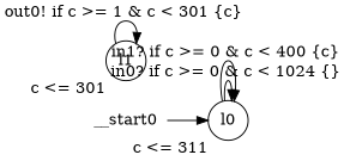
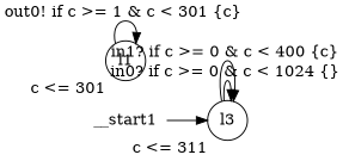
  digraph {
    rankdir=LR
    node [shape=circle margin=0]
-   __start0 [shape=none margin=""]
-   n2 [label=l0 xlabel="c <= 311"]
+   __start0 [shape=none label=__start1 margin=""]
+   n2 [label=l3 xlabel="c <= 311"]
    n3 [label=l1 xlabel="c <= 301"]
    __start0 -> n2
    n2 -> n2 [label="in0? if c >= 0 & c < 1024 {} "]
    n2 -> n2 [label="in1? if c >= 0 & c < 400 {c} "]
    n3 -> n3 [label="out0! if c >= 1 & c < 301 {c} "]
  }
